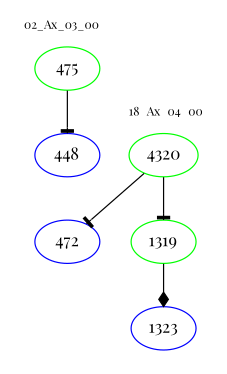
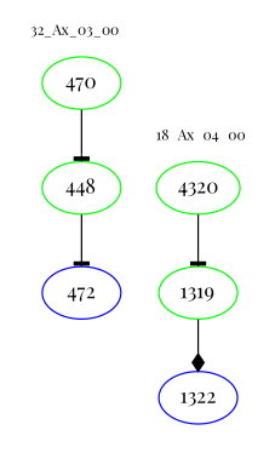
  digraph {
    fontname="Playfair Display"
    node [color=green fontname="Playfair Display"]
    edge [arrowhead=tee color=black fontname="Playfair Display"]
-   n1 [label=475]
-   n2 [color=blue label=448]
+   n1 [label=470]
+   n2 [label=448]
    n3 [color=blue label=472]
    n4 [label=4320]
    n5 [label=1319]
-   n6 [color=blue label=1323]
+   n6 [color=blue label=1322]
    subgraph cluster_1 {
      color=white
      fontsize=10
-     label="02_Ax_03_00"
+     label="32_Ax_03_00"
      n1
      n2
      n3
    }
    subgraph cluster_2 {
      color=white
      fontsize=10
      label="18_Ax_04_00"
      n4
      n5
      n6
    }
    n1 -> n2
-   n4 -> n3
+   n2 -> n3
    n4 -> n5
    n5 -> n6 [arrowhead=diamond]
  }
